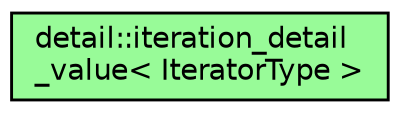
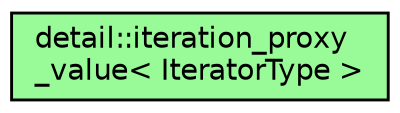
  digraph {
    rankdir=LR
-   n1 [color=black fillcolor=palegreen fontname=Helvetica fontsize=10 height=0.2 label="detail::iteration_detail\l_value\< IteratorType \>" shape=record style=filled width=0.4]
+   n1 [color=black fillcolor=palegreen fontname=Helvetica fontsize=10 height=0.2 label="detail::iteration_proxy\l_value\< IteratorType \>" shape=record style=filled width=0.4]
  }
